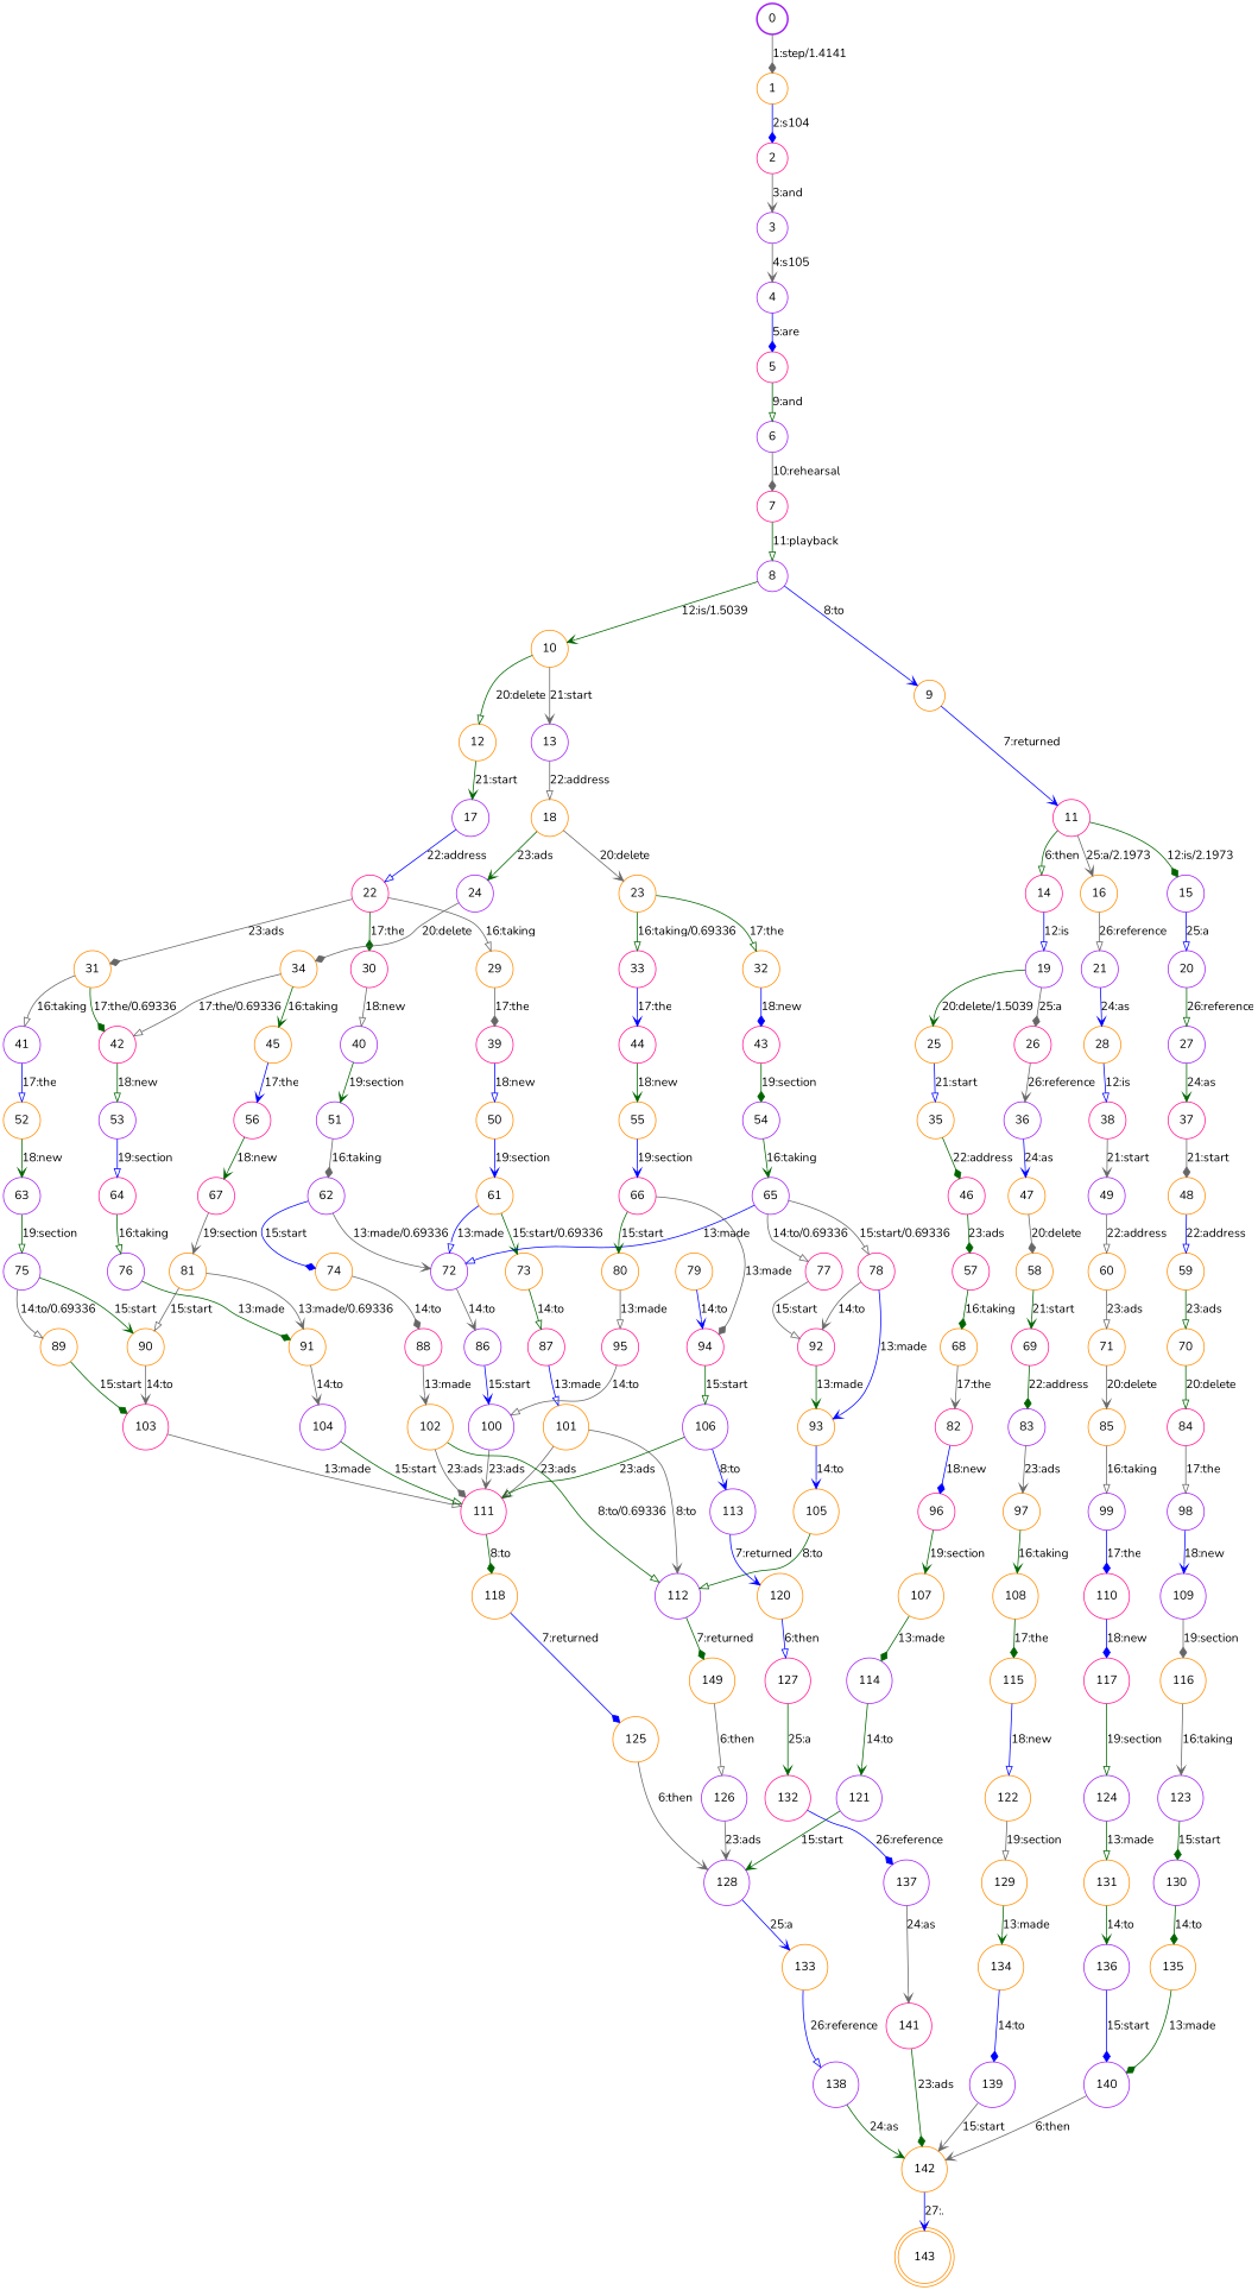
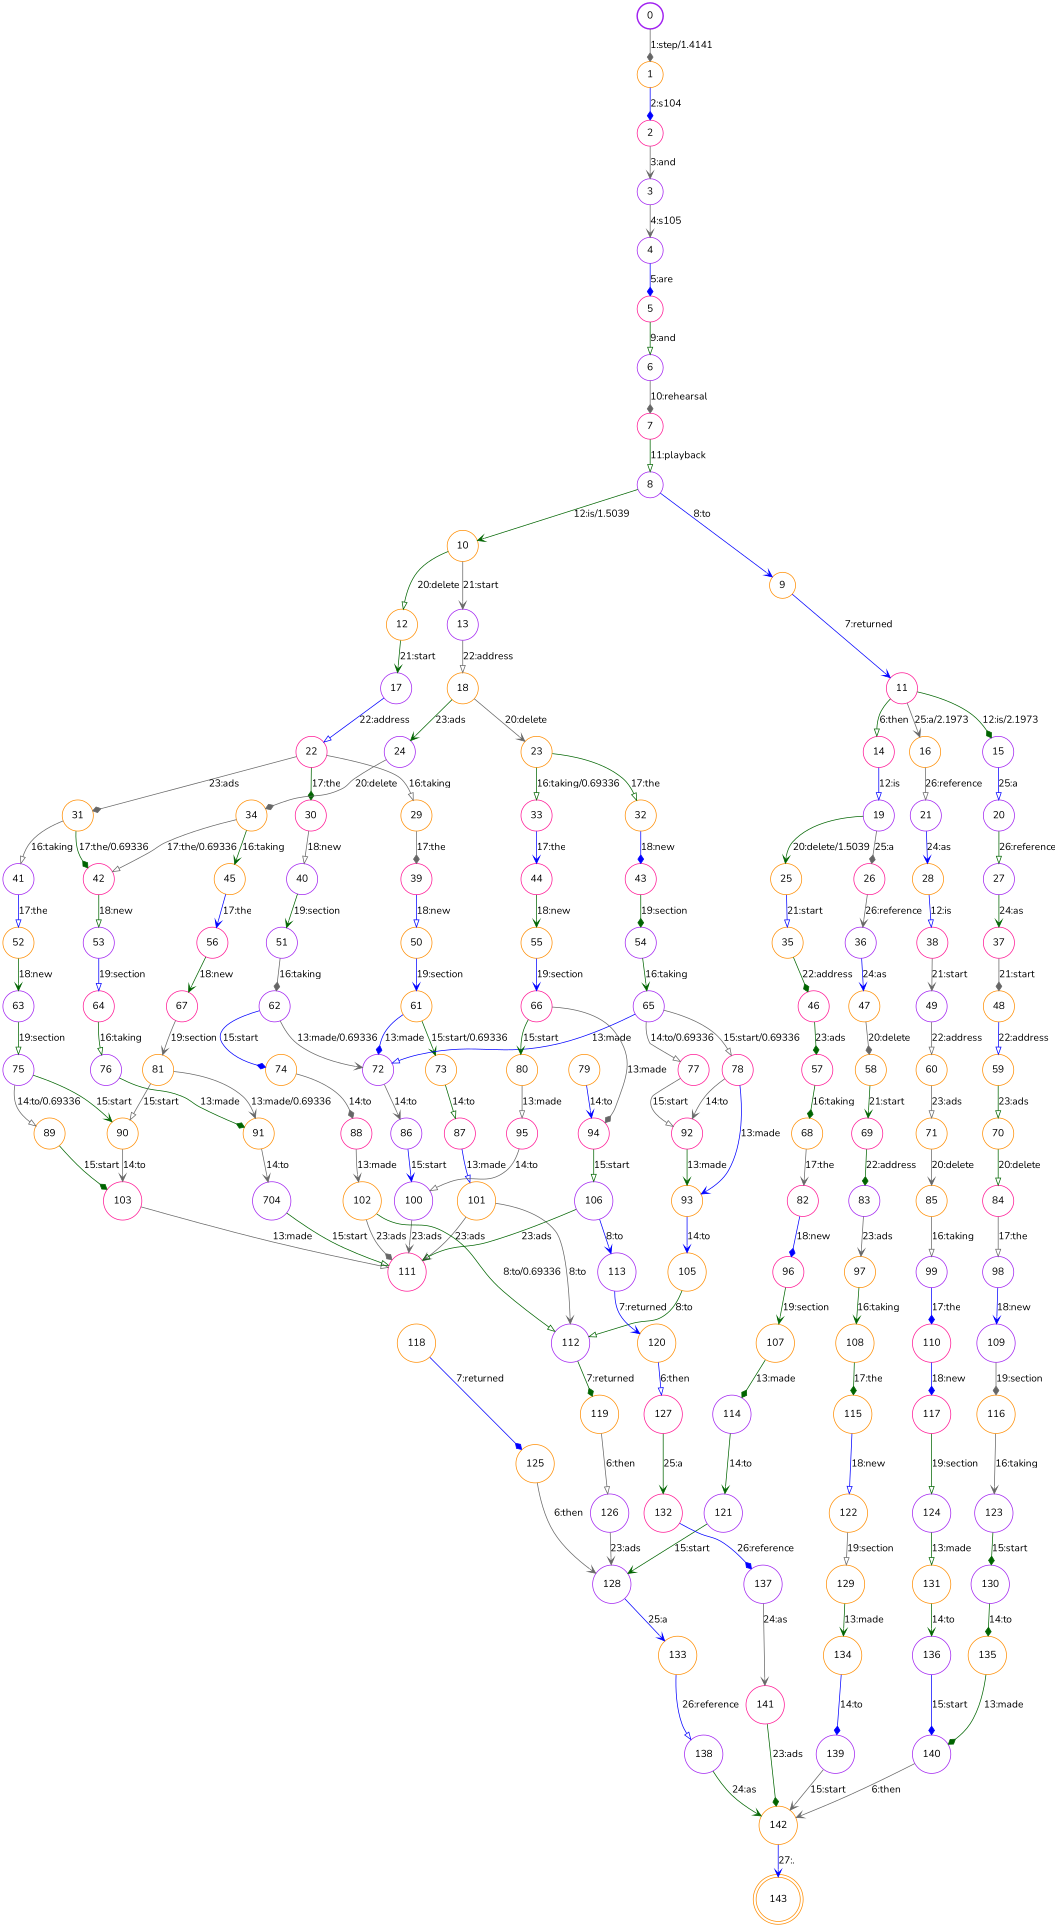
  digraph {
    fontname=Nunito
    nodesep=0.25
    rankdir=TB
    ranksep=0.4
    node [color=darkorange fontname=Nunito fontsize=14 shape=circle style=solid]
    edge [arrowhead=vee color=darkgreen fontname=Nunito fontsize=14]
    n1 [color=purple label=0 style=bold]
    n2 [label=1]
    n3 [color=deeppink label=2]
    n4 [color=purple label=3]
    n5 [color=purple label=4]
    n6 [color=deeppink label=5]
    n7 [color=purple label=6]
    n8 [color=deeppink label=7]
    n9 [color=purple label=8]
    n10 [label=10]
    n11 [label=9]
    n12 [label=12]
    n13 [color=purple label=13]
    n14 [color=deeppink label=11]
    n15 [color=purple label=17]
    n16 [label=18]
    n17 [color=deeppink label=14]
    n18 [color=purple label=15]
    n19 [label=16]
    n20 [color=purple label=19]
    n21 [color=purple label=20]
    n22 [color=purple label=21]
    n23 [color=deeppink label=22]
    n24 [label=23]
    n25 [color=purple label=24]
    n26 [label=25]
    n27 [color=deeppink label=26]
    n28 [color=purple label=27]
    n29 [label=28]
    n30 [label=29]
    n31 [color=deeppink label=30]
    n32 [label=31]
    n33 [color=deeppink label=33]
    n34 [label=32]
    n35 [label=34]
    n36 [label=35]
    n37 [color=purple label=36]
    n38 [color=deeppink label=37]
    n39 [color=deeppink label=38]
    n40 [color=deeppink label=39]
    n41 [color=purple label=40]
    n42 [color=purple label=41]
    n43 [color=deeppink label=42]
    n44 [color=deeppink label=44]
    n45 [color=deeppink label=43]
    n46 [label=45]
    n47 [color=deeppink label=46]
    n48 [label=47]
    n49 [label=48]
    n50 [color=purple label=49]
    n51 [label=50]
    n52 [color=purple label=51]
    n53 [label=52]
    n54 [color=purple label=53]
    n55 [label=55]
    n56 [color=purple label=54]
    n57 [color=deeppink label=56]
    n58 [color=deeppink label=57]
    n59 [label=58]
    n60 [label=59]
    n61 [label=60]
    n62 [label=61]
    n63 [color=purple label=62]
    n64 [color=purple label=63]
    n65 [color=deeppink label=64]
    n66 [color=purple label=65]
    n67 [color=deeppink label=66]
    n68 [color=deeppink label=67]
    n69 [label=68]
    n70 [color=deeppink label=69]
    n71 [label=70]
    n72 [label=71]
    n73 [color=purple label=72]
    n74 [label=73]
    n75 [label=74]
    n76 [color=purple label=75]
    n77 [color=purple label=76]
    n78 [color=deeppink label=77]
    n79 [color=deeppink label=78]
    n80 [label=80]
    n81 [color=deeppink label=94]
    n82 [label=81]
    n83 [color=deeppink label=82]
    n84 [color=purple label=83]
    n85 [color=deeppink label=84]
    n86 [label=85]
    n87 [color=purple label=86]
    n88 [color=deeppink label=87]
    n89 [color=deeppink label=88]
    n90 [label=89]
    n91 [label=90]
    n92 [label=91]
    n93 [color=deeppink label=92]
    n94 [label=93]
    n95 [label=79]
    n96 [color=deeppink label=95]
    n97 [color=deeppink label=96]
    n98 [label=97]
    n99 [color=purple label=98]
    n100 [color=purple label=99]
    n101 [color=purple label=100]
    n102 [label=101]
    n103 [label=102]
    n104 [color=deeppink label=103]
-   n105 [color=purple label=104]
+   n105 [color=purple label=704]
    n106 [label=105]
    n107 [color=purple label=106]
    n108 [label=107]
    n109 [label=108]
    n110 [color=purple label=109]
    n111 [color=deeppink label=110]
    n112 [color=deeppink label=111]
    n113 [color=purple label=112]
    n114 [color=purple label=113]
    n115 [color=purple label=114]
    n116 [label=115]
    n117 [label=116]
    n118 [color=deeppink label=117]
    n119 [label=118]
-   n120 [label=149]
+   n120 [label=119]
    n121 [label=120]
    n122 [color=purple label=121]
    n123 [label=122]
    n124 [color=purple label=123]
    n125 [color=purple label=124]
    n126 [label=125]
    n127 [color=purple label=126]
    n128 [color=deeppink label=127]
    n129 [color=purple label=128]
    n130 [label=129]
    n131 [color=purple label=130]
    n132 [label=131]
    n133 [color=deeppink label=132]
    n134 [label=133]
    n135 [label=134]
    n136 [label=135]
    n137 [color=purple label=136]
    n138 [color=purple label=137]
    n139 [color=purple label=138]
    n140 [color=purple label=139]
    n141 [color=purple label=140]
    n142 [color=deeppink label=141]
    n143 [label=142]
    n144 [label=143 shape=doublecircle]
    n1 -> n2 [arrowhead=diamond color=gray40 label="1:step/1.4141"]
    n2 -> n3 [arrowhead=diamond color=blue label="2:s104"]
    n3 -> n4 [color=gray40 label="3:and"]
    n4 -> n5 [color=gray40 label="4:s105"]
    n5 -> n6 [arrowhead=diamond color=blue label="5:are"]
    n6 -> n7 [arrowhead=onormal label="9:and"]
    n7 -> n8 [arrowhead=diamond color=gray40 label="10:rehearsal"]
    n8 -> n9 [arrowhead=onormal label="11:playback"]
    n9 -> n10 [label="12:is/1.5039"]
    n9 -> n11 [color=blue label="8:to"]
    n10 -> n12 [arrowhead=onormal label="20:delete"]
    n10 -> n13 [color=gray40 label="21:start"]
    n11 -> n14 [color=blue label="7:returned"]
    n12 -> n15 [label="21:start"]
    n13 -> n16 [arrowhead=onormal color=gray40 label="22:address"]
    n14 -> n17 [arrowhead=onormal label="6:then"]
    n14 -> n18 [arrowhead=diamond label="12:is/2.1973"]
    n14 -> n19 [color=gray40 label="25:a/2.1973"]
    n15 -> n23 [arrowhead=onormal color=blue label="22:address"]
    n16 -> n24 [color=gray40 label="20:delete"]
    n16 -> n25 [label="23:ads"]
    n17 -> n20 [arrowhead=onormal color=blue label="12:is"]
    n18 -> n21 [arrowhead=onormal color=blue label="25:a"]
    n19 -> n22 [arrowhead=onormal color=gray40 label="26:reference"]
    n20 -> n26 [label="20:delete/1.5039"]
    n20 -> n27 [arrowhead=diamond color=gray40 label="25:a"]
    n21 -> n28 [arrowhead=onormal label="26:reference"]
    n22 -> n29 [color=blue label="24:as"]
    n23 -> n30 [arrowhead=onormal color=gray40 label="16:taking"]
    n23 -> n31 [arrowhead=diamond label="17:the"]
    n23 -> n32 [arrowhead=diamond color=gray40 label="23:ads"]
    n24 -> n33 [arrowhead=onormal label="16:taking/0.69336"]
    n24 -> n34 [arrowhead=onormal label="17:the"]
    n25 -> n35 [arrowhead=diamond color=gray40 label="20:delete"]
    n26 -> n36 [arrowhead=onormal color=blue label="21:start"]
    n27 -> n37 [color=gray40 label="26:reference"]
    n28 -> n38 [label="24:as"]
    n29 -> n39 [arrowhead=onormal color=blue label="12:is"]
    n30 -> n40 [arrowhead=diamond color=gray40 label="17:the"]
    n31 -> n41 [arrowhead=onormal color=gray40 label="18:new"]
    n32 -> n42 [arrowhead=onormal color=gray40 label="16:taking"]
    n32 -> n43 [arrowhead=diamond label="17:the/0.69336"]
    n33 -> n44 [color=blue label="17:the"]
    n34 -> n45 [arrowhead=diamond color=blue label="18:new"]
    n35 -> n43 [arrowhead=onormal color=gray40 label="17:the/0.69336"]
    n35 -> n46 [label="16:taking"]
    n36 -> n47 [arrowhead=diamond label="22:address"]
    n37 -> n48 [color=blue label="24:as"]
    n38 -> n49 [arrowhead=diamond color=gray40 label="21:start"]
    n39 -> n50 [color=gray40 label="21:start"]
    n40 -> n51 [arrowhead=onormal color=blue label="18:new"]
    n41 -> n52 [label="19:section"]
    n42 -> n53 [arrowhead=onormal color=blue label="17:the"]
    n43 -> n54 [arrowhead=onormal label="18:new"]
    n44 -> n55 [label="18:new"]
    n45 -> n56 [arrowhead=diamond label="19:section"]
    n46 -> n57 [color=blue label="17:the"]
    n47 -> n58 [arrowhead=diamond label="23:ads"]
    n48 -> n59 [arrowhead=diamond color=gray40 label="20:delete"]
    n49 -> n60 [arrowhead=onormal color=blue label="22:address"]
    n50 -> n61 [arrowhead=onormal color=gray40 label="22:address"]
    n51 -> n62 [color=blue label="19:section"]
    n52 -> n63 [arrowhead=diamond color=gray40 label="16:taking"]
    n53 -> n64 [label="18:new"]
    n54 -> n65 [arrowhead=onormal color=blue label="19:section"]
    n55 -> n67 [color=blue label="19:section"]
    n56 -> n66 [label="16:taking"]
    n57 -> n68 [label="18:new"]
    n58 -> n69 [arrowhead=diamond label="16:taking"]
    n59 -> n70 [label="21:start"]
    n60 -> n71 [arrowhead=onormal label="23:ads"]
    n61 -> n72 [arrowhead=onormal color=gray40 label="23:ads"]
-   n62 -> n73 [arrowhead=onormal color=blue label="13:made"]
+   n62 -> n73 [arrowhead=diamond color=blue label="13:made"]
    n62 -> n74 [label="15:start/0.69336"]
    n63 -> n73 [color=gray40 label="13:made/0.69336"]
    n63 -> n75 [arrowhead=diamond color=blue label="15:start"]
    n64 -> n76 [arrowhead=onormal label="19:section"]
    n65 -> n77 [arrowhead=onormal label="16:taking"]
    n66 -> n73 [arrowhead=onormal color=blue label="13:made"]
    n66 -> n78 [arrowhead=onormal color=gray40 label="14:to/0.69336"]
    n66 -> n79 [arrowhead=onormal color=gray40 label="15:start/0.69336"]
    n67 -> n80 [label="15:start"]
    n67 -> n81 [arrowhead=diamond color=gray40 label="13:made"]
    n68 -> n82 [color=gray40 label="19:section"]
    n69 -> n83 [color=gray40 label="17:the"]
    n70 -> n84 [arrowhead=diamond label="22:address"]
    n71 -> n85 [arrowhead=onormal label="20:delete"]
    n72 -> n86 [color=gray40 label="20:delete"]
    n73 -> n87 [color=gray40 label="14:to"]
    n74 -> n88 [arrowhead=onormal label="14:to"]
    n75 -> n89 [arrowhead=diamond color=gray40 label="14:to"]
    n76 -> n90 [arrowhead=onormal color=gray40 label="14:to/0.69336"]
    n76 -> n91 [label="15:start"]
    n77 -> n92 [arrowhead=diamond label="13:made"]
    n78 -> n93 [arrowhead=onormal color=gray40 label="15:start"]
    n79 -> n93 [color=gray40 label="14:to"]
    n79 -> n94 [color=blue label="13:made"]
    n80 -> n96 [arrowhead=onormal color=gray40 label="13:made"]
    n81 -> n107 [arrowhead=onormal label="15:start"]
    n82 -> n91 [arrowhead=onormal color=gray40 label="15:start"]
    n82 -> n92 [color=gray40 label="13:made/0.69336"]
    n83 -> n97 [arrowhead=diamond color=blue label="18:new"]
    n84 -> n98 [color=gray40 label="23:ads"]
    n85 -> n99 [arrowhead=onormal color=gray40 label="17:the"]
    n86 -> n100 [arrowhead=onormal color=gray40 label="16:taking"]
    n87 -> n101 [color=blue label="15:start"]
    n88 -> n102 [arrowhead=onormal color=blue label="13:made"]
    n89 -> n103 [color=gray40 label="13:made"]
    n90 -> n104 [arrowhead=diamond label="15:start"]
    n91 -> n104 [color=gray40 label="14:to"]
    n92 -> n105 [color=gray40 label="14:to"]
    n93 -> n94 [label="13:made"]
    n94 -> n106 [color=blue label="14:to"]
    n95 -> n81 [color=blue label="14:to"]
    n96 -> n101 [arrowhead=onormal color=gray40 label="14:to"]
    n97 -> n108 [label="19:section"]
    n98 -> n109 [label="16:taking"]
    n99 -> n110 [color=blue label="18:new"]
    n100 -> n111 [arrowhead=diamond color=blue label="17:the"]
    n101 -> n112 [color=gray40 label="23:ads"]
    n102 -> n112 [color=gray40 label="23:ads"]
    n102 -> n113 [color=gray40 label="8:to"]
    n103 -> n112 [arrowhead=diamond color=gray40 label="23:ads"]
    n103 -> n113 [arrowhead=onormal label="8:to/0.69336"]
    n104 -> n112 [arrowhead=onormal color=gray40 label="13:made"]
    n105 -> n112 [arrowhead=onormal label="15:start"]
    n106 -> n113 [arrowhead=onormal label="8:to"]
    n107 -> n112 [arrowhead=onormal label="23:ads"]
    n107 -> n114 [color=blue label="8:to"]
    n108 -> n115 [arrowhead=diamond label="13:made"]
    n109 -> n116 [arrowhead=diamond label="17:the"]
    n110 -> n117 [arrowhead=diamond color=gray40 label="19:section"]
    n111 -> n118 [arrowhead=diamond color=blue label="18:new"]
-   n112 -> n119 [arrowhead=diamond label="8:to"]
    n113 -> n120 [arrowhead=diamond label="7:returned"]
    n114 -> n121 [color=blue label="7:returned"]
    n115 -> n122 [label="14:to"]
    n116 -> n123 [arrowhead=onormal color=blue label="18:new"]
    n117 -> n124 [color=gray40 label="16:taking"]
    n118 -> n125 [arrowhead=onormal label="19:section"]
    n119 -> n126 [arrowhead=diamond color=blue label="7:returned"]
    n120 -> n127 [arrowhead=onormal color=gray40 label="6:then"]
    n121 -> n128 [arrowhead=onormal color=blue label="6:then"]
    n122 -> n129 [label="15:start"]
    n123 -> n130 [arrowhead=onormal color=gray40 label="19:section"]
    n124 -> n131 [arrowhead=diamond label="15:start"]
    n125 -> n132 [arrowhead=onormal label="13:made"]
    n126 -> n129 [color=gray40 label="6:then"]
    n127 -> n129 [color=gray40 label="23:ads"]
    n128 -> n133 [label="25:a"]
    n129 -> n134 [color=blue label="25:a"]
    n130 -> n135 [label="13:made"]
    n131 -> n136 [arrowhead=diamond label="14:to"]
    n132 -> n137 [label="14:to"]
    n133 -> n138 [arrowhead=diamond color=blue label="26:reference"]
    n134 -> n139 [arrowhead=onormal color=blue label="26:reference"]
    n135 -> n140 [arrowhead=diamond color=blue label="14:to"]
    n136 -> n141 [arrowhead=diamond label="13:made"]
    n137 -> n141 [arrowhead=diamond color=blue label="15:start"]
    n138 -> n142 [color=gray40 label="24:as"]
    n139 -> n143 [label="24:as"]
    n140 -> n143 [color=gray40 label="15:start"]
    n141 -> n143 [color=gray40 label="6:then"]
    n142 -> n143 [arrowhead=diamond label="23:ads"]
    n143 -> n144 [color=blue label="27:."]
  }
